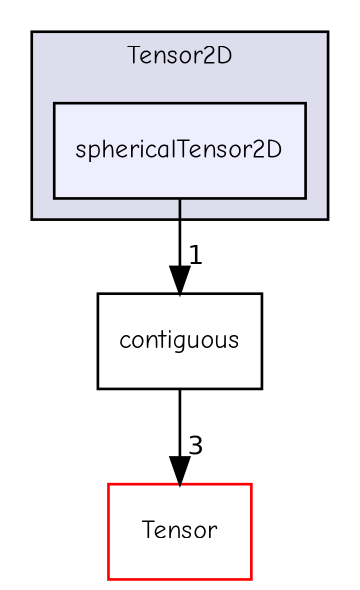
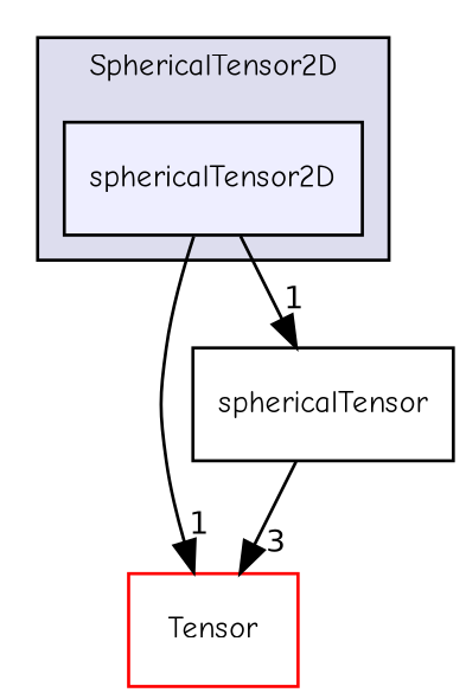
  digraph {
    compound=true
    fontname="Comic Neue"
    node [fontname="Comic Neue" fontsize=10 shape=box]
    edge [fontname="Comic Neue" headlabel=1 labeldistance=1.5 labelfontname=Helvetica labelfontsize=10]
    n1 [fillcolor="#eeeeff" label=sphericalTensor2D pencolor=black style=filled]
    n2 [color=red label=Tensor]
-   n3 [label=contiguous]
+   n3 [label=sphericalTensor]
    subgraph cluster_1 {
      bgcolor="#ddddee"
      fontsize=10
-     label=Tensor2D
+     label=SphericalTensor2D
      pencolor=black
      n1
    }
+   n1 -> n2
    n1 -> n3
    n3 -> n2 [headlabel=3]
  }
